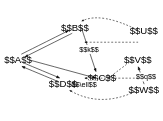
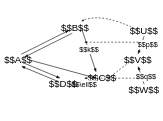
  <mxCell id="0" />
  <mxCell id="1" parent="0" />
  <mxCell id="2" style="edgeStyle=none;curved=1;rounded=0;orthogonalLoop=1;jettySize=auto;html=1;entryX=0;entryY=0.5;entryDx=0;entryDy=0;fontSize=12;startSize=8;endSize=4;strokeWidth=1;endArrow=blockThin;endFill=1;" edge="1" parent="1" target="10"><mxGeometry relative="1" as="geometry"><mxPoint x="50" y="100" as="sourcePoint" /></mxGeometry></mxCell>
  <mxCell id="3" style="edgeStyle=none;curved=1;rounded=0;orthogonalLoop=1;jettySize=auto;html=1;exitX=0.75;exitY=0;exitDx=0;exitDy=0;entryX=0;entryY=0.75;entryDx=0;entryDy=0;fontSize=12;startSize=8;endSize=4;endArrow=blockThin;endFill=1;" edge="1" parent="1" source="5" target="9"><mxGeometry relative="1" as="geometry" /></mxCell>
  <mxCell id="4" style="edgeStyle=none;curved=1;rounded=0;orthogonalLoop=1;jettySize=auto;html=1;exitX=1;exitY=0.75;exitDx=0;exitDy=0;entryX=0.25;entryY=0;entryDx=0;entryDy=0;fontSize=12;startSize=8;endSize=4;endArrow=blockThin;endFill=1;" edge="1" parent="1" source="5" target="14"><mxGeometry relative="1" as="geometry" /></mxCell>
  <mxCell id="5" value="$$A$$" style="text;html=1;align=center;verticalAlign=middle;whiteSpace=wrap;rounded=0;fontSize=16;" vertex="1" parent="1"><mxGeometry x="20" y="90" width="20" height="20" as="geometry" /></mxCell>
  <mxCell id="6" style="edgeStyle=none;curved=1;rounded=0;orthogonalLoop=1;jettySize=auto;html=1;exitX=1;exitY=0.5;exitDx=0;exitDy=0;entryX=0;entryY=0;entryDx=0;entryDy=0;fontSize=12;startSize=8;endSize=4;strokeWidth=1;endArrow=blockThin;endFill=1;" edge="1" parent="1" source="9" target="10"><mxGeometry relative="1" as="geometry" /></mxCell>
  <mxCell id="7" value="$$k$$" style="edgeLabel;html=1;align=center;verticalAlign=middle;resizable=0;points=[];fontSize=12;" vertex="1" connectable="0" parent="6"><mxGeometry x="-0.026" relative="1" as="geometry"><mxPoint as="offset" /></mxGeometry></mxCell>
  <mxCell id="8" style="edgeStyle=none;curved=1;rounded=0;orthogonalLoop=1;jettySize=auto;html=1;exitX=0.25;exitY=1;exitDx=0;exitDy=0;entryX=1;entryY=0.25;entryDx=0;entryDy=0;fontSize=12;startSize=8;endSize=4;endArrow=blockThin;endFill=1;" edge="1" parent="1" source="9" target="5"><mxGeometry relative="1" as="geometry" /></mxCell>
  <mxCell id="9" value="$$B$$" style="text;html=1;align=center;verticalAlign=middle;whiteSpace=wrap;rounded=0;fontSize=16;" vertex="1" parent="1"><mxGeometry x="115" y="35" width="20" height="20" as="geometry" /></mxCell>
  <mxCell id="10" value="$$C$$" style="text;html=1;align=center;verticalAlign=middle;whiteSpace=wrap;rounded=0;fontSize=16;" vertex="1" parent="1"><mxGeometry x="160" y="120" width="20" height="20" as="geometry" /></mxCell>
  <mxCell id="11" style="edgeStyle=none;curved=1;rounded=0;orthogonalLoop=1;jettySize=auto;html=1;exitX=1;exitY=0.5;exitDx=0;exitDy=0;entryX=0;entryY=1;entryDx=0;entryDy=0;fontSize=12;startSize=8;endSize=4;strokeWidth=1;endArrow=blockThin;endFill=1;" edge="1" parent="1" source="14" target="10"><mxGeometry relative="1" as="geometry" /></mxCell>
  <mxCell id="12" value="$$\ell$$" style="edgeLabel;html=1;align=center;verticalAlign=middle;resizable=0;points=[];fontSize=12;" vertex="1" connectable="0" parent="11"><mxGeometry x="0.077" relative="1" as="geometry"><mxPoint as="offset" /></mxGeometry></mxCell>
  <mxCell id="13" style="edgeStyle=none;curved=1;rounded=0;orthogonalLoop=1;jettySize=auto;html=1;exitX=0;exitY=0.25;exitDx=0;exitDy=0;entryX=0.75;entryY=1;entryDx=0;entryDy=0;fontSize=12;startSize=8;endSize=4;endArrow=blockThin;endFill=1;" edge="1" parent="1" source="14" target="5"><mxGeometry relative="1" as="geometry" /></mxCell>
  <mxCell id="14" value="$$D$$" style="text;html=1;align=center;verticalAlign=middle;whiteSpace=wrap;rounded=0;fontSize=16;" vertex="1" parent="1"><mxGeometry x="95" y="130" width="20" height="20" as="geometry" /></mxCell>
+ <mxCell id="15" style="edgeStyle=none;curved=1;rounded=0;orthogonalLoop=1;jettySize=auto;html=1;exitX=0.5;exitY=1;exitDx=0;exitDy=0;entryX=0.5;entryY=0;entryDx=0;entryDy=0;fontSize=12;startSize=8;endSize=4;strokeWidth=1;endArrow=blockThin;endFill=1;" edge="1" parent="1" source="18" target="20"><mxGeometry relative="1" as="geometry" /></mxCell>
+ <mxCell id="16" value="$$p$$" style="edgeLabel;html=1;align=center;verticalAlign=middle;resizable=0;points=[];fontSize=12;" vertex="1" connectable="0" parent="15"><mxGeometry x="-0.034" y="-1" relative="1" as="geometry"><mxPoint x="11" as="offset" /></mxGeometry></mxCell>
  <mxCell id="17" style="edgeStyle=none;curved=1;rounded=0;orthogonalLoop=1;jettySize=auto;html=1;exitX=0;exitY=0.5;exitDx=0;exitDy=0;entryX=1;entryY=0;entryDx=0;entryDy=0;fontSize=12;startSize=8;endSize=2;dashed=1;endArrow=blockThin;endFill=1;" edge="1" parent="1" source="18" target="9"><mxGeometry relative="1" as="geometry"><Array as="points"><mxPoint x="170" y="20" /></Array></mxGeometry></mxCell>
  <mxCell id="18" value="$$U$$" style="text;html=1;align=center;verticalAlign=middle;whiteSpace=wrap;rounded=0;fontSize=16;" vertex="1" parent="1"><mxGeometry x="230" y="40" width="20" height="20" as="geometry" /></mxCell>
  <mxCell id="19" style="edgeStyle=none;curved=1;rounded=0;orthogonalLoop=1;jettySize=auto;html=1;exitX=0;exitY=0.5;exitDx=0;exitDy=0;entryX=1;entryY=0.5;entryDx=0;entryDy=0;fontSize=12;startSize=8;endSize=2;dashed=1;endArrow=blockThin;endFill=1;" edge="1" parent="1" source="20" target="10"><mxGeometry relative="1" as="geometry" /></mxCell>
  <mxCell id="20" value="$$V$$" style="text;html=1;align=center;verticalAlign=middle;whiteSpace=wrap;rounded=0;fontSize=16;" vertex="1" parent="1"><mxGeometry x="220" y="90" width="20" height="20" as="geometry" /></mxCell>
  <mxCell id="21" style="edgeStyle=none;curved=1;rounded=0;orthogonalLoop=1;jettySize=auto;html=1;exitX=0.5;exitY=0;exitDx=0;exitDy=0;entryX=0.5;entryY=1;entryDx=0;entryDy=0;fontSize=12;startSize=8;endSize=4;strokeWidth=1;endArrow=blockThin;endFill=1;" edge="1" parent="1" source="24" target="20"><mxGeometry relative="1" as="geometry" /></mxCell>
  <mxCell id="22" value="$$q$$" style="edgeLabel;html=1;align=center;verticalAlign=middle;resizable=0;points=[];fontSize=12;" vertex="1" connectable="0" parent="21"><mxGeometry x="0.48" y="-1" relative="1" as="geometry"><mxPoint x="9" y="10" as="offset" /></mxGeometry></mxCell>
- <mxCell id="23" style="edgeStyle=none;curved=1;rounded=0;orthogonalLoop=1;jettySize=auto;html=1;exitX=0;exitY=0.5;exitDx=0;exitDy=0;entryX=1;entryY=1;entryDx=0;entryDy=0;fontSize=12;startSize=8;endSize=2;dashed=1;endArrow=blockThin;endFill=1;" edge="1" parent="1" source="24" target="14"><mxGeometry relative="1" as="geometry"><Array as="points"><mxPoint x="170" y="180" /></Array></mxGeometry></mxCell>
  <mxCell id="24" value="$$W$$" style="text;html=1;align=center;verticalAlign=middle;whiteSpace=wrap;rounded=0;fontSize=16;" vertex="1" parent="1"><mxGeometry x="230" y="140" width="20" height="20" as="geometry" /></mxCell>
  <mxCell id="25" value="" style="endArrow=blockThin;html=1;rounded=0;fontSize=12;startSize=8;endSize=2;curved=1;endFill=1;dashed=1;" edge="1" parent="1"><mxGeometry width="50" height="50" relative="1" as="geometry"><mxPoint x="230" y="70" as="sourcePoint" /><mxPoint x="140" y="70" as="targetPoint" /></mxGeometry></mxCell>
  <mxCell id="26" value="" style="endArrow=blockThin;html=1;rounded=0;fontSize=12;startSize=8;endSize=2;curved=1;endFill=1;dashed=1;" edge="1" parent="1"><mxGeometry width="50" height="50" relative="1" as="geometry"><mxPoint x="230" y="130" as="sourcePoint" /><mxPoint x="140" y="130" as="targetPoint" /></mxGeometry></mxCell>
